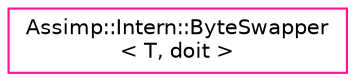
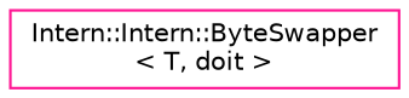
  digraph {
    rankdir=LR
-   n1 [color=deeppink fillcolor=white fontname=Helvetica fontsize=10 height=0.2 label="Assimp::Intern::ByteSwapper\l\< T, doit \>" shape=box style=filled width=0.4]
+   n1 [color=deeppink fillcolor=white fontname=Helvetica fontsize=10 height=0.2 label="Intern::Intern::ByteSwapper\l\< T, doit \>" shape=box style=filled width=0.4]
  }
